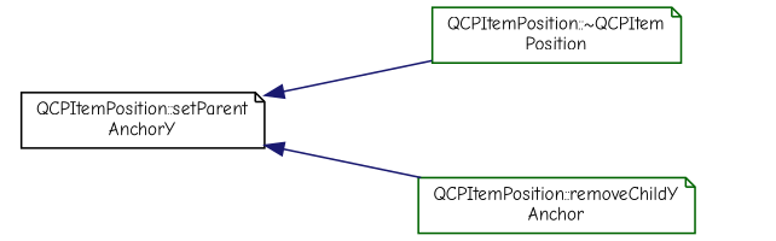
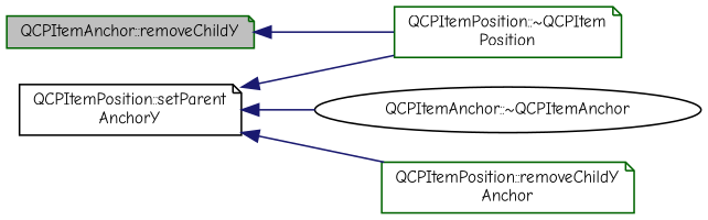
  digraph {
    fontname="Comic Neue"
    rankdir=LR
    node [color=darkgreen fillcolor=white fontname="Comic Neue" fontsize=10 shape=note style=filled]
    edge [color=midnightblue dir=back fontname="Comic Neue" fontsize=10 labelfontname=Helvetica labelfontsize=10 style=solid]
+   n1 [fillcolor=grey75 fontcolor=black height=0.2 label="QCPItemAnchor::removeChildY" width=0.4]
    n2 [height=0.2 label="QCPItemPosition::~QCPItem\lPosition" width=0.4]
    n3 [color=black height=0.2 label="QCPItemPosition::setParent\lAnchorY" width=0.4]
+   n4 [color=black height=0.2 label="QCPItemAnchor::~QCPItemAnchor" shape=ellipse width=0.4]
    n5 [height=0.2 label="QCPItemPosition::removeChildY\lAnchor" width=0.4]
+   n1 -> n2
    n3 -> n2
+   n3 -> n4
    n3 -> n5
  }
